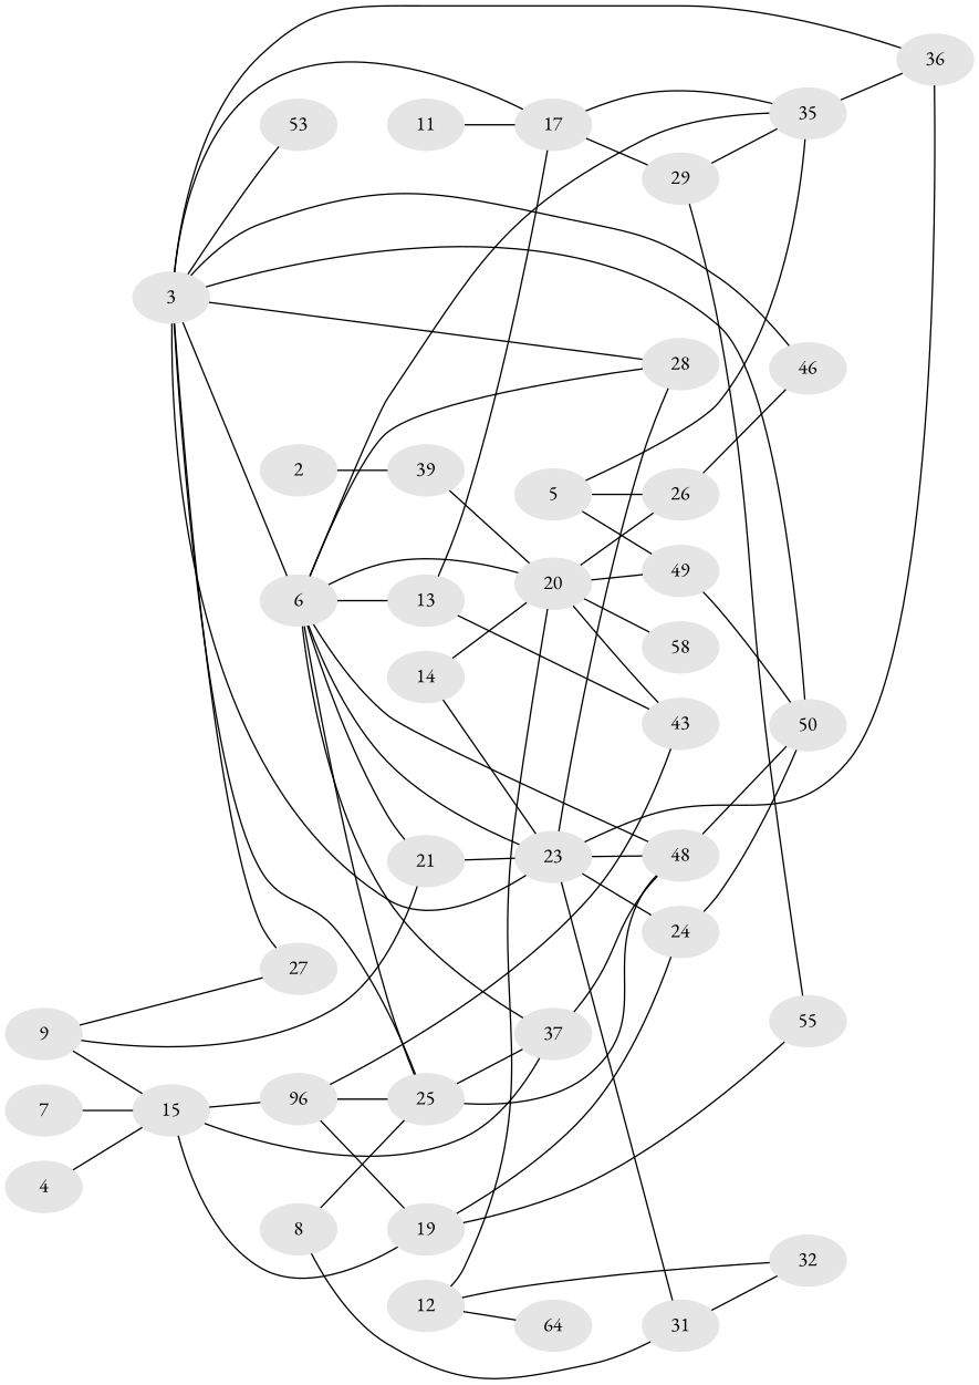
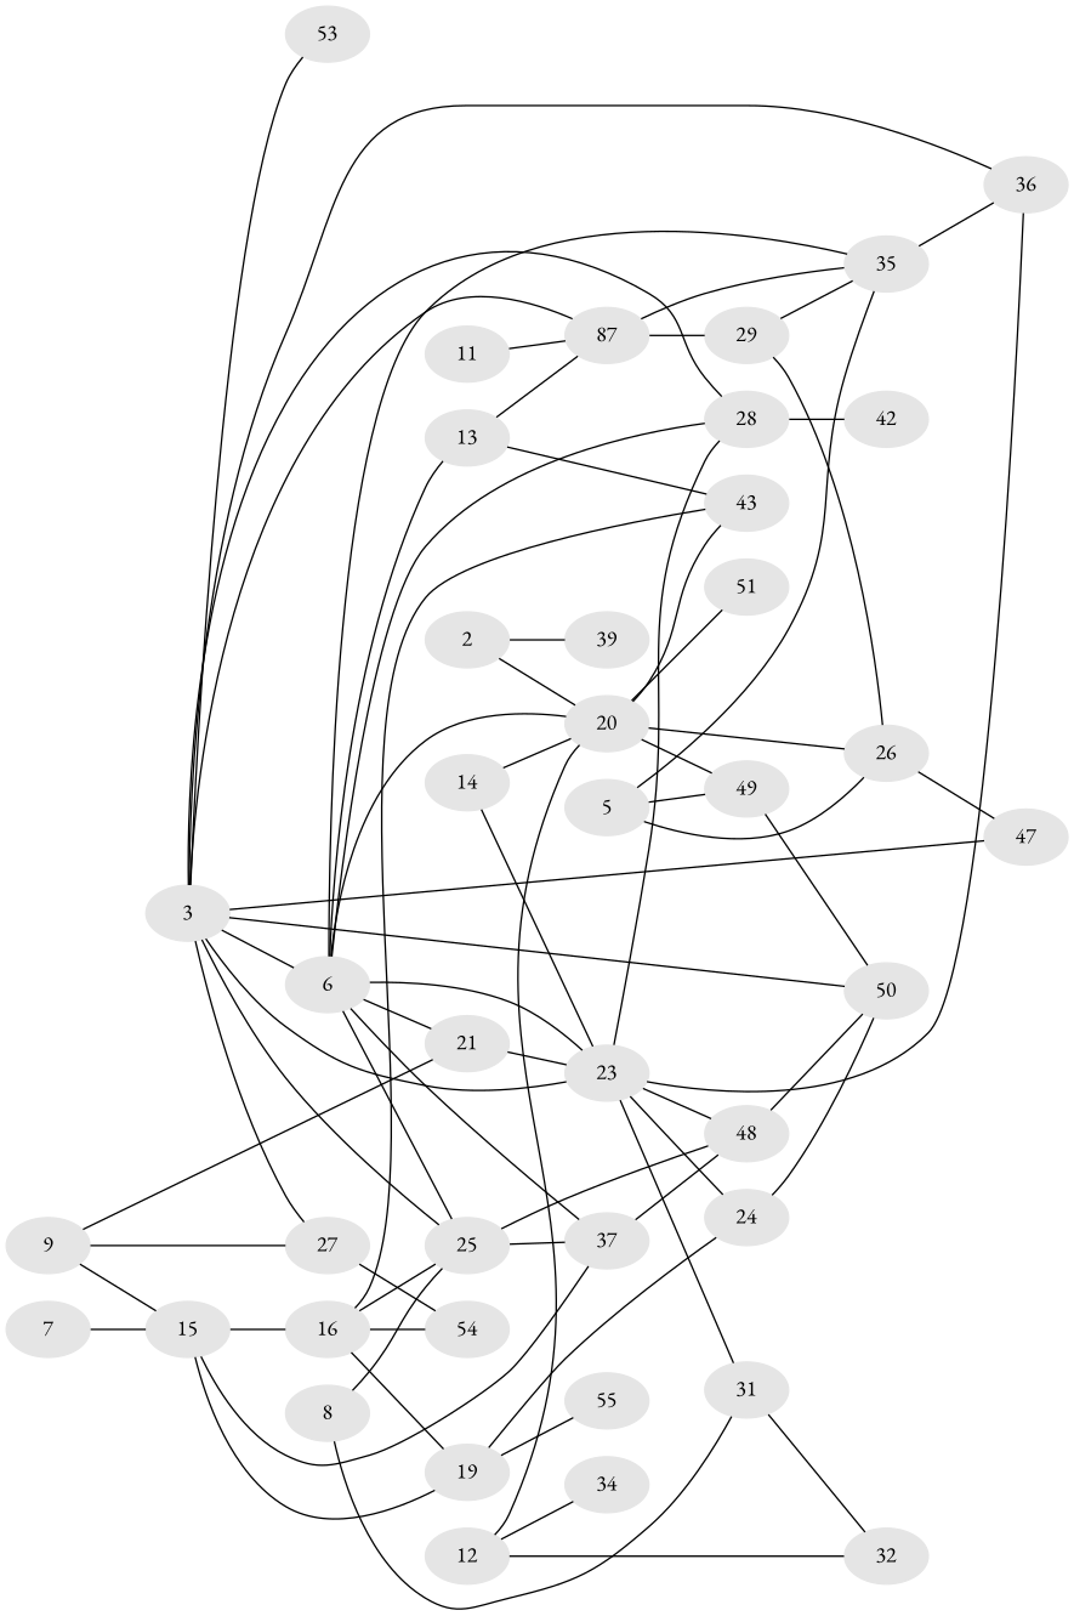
  graph {
    fontname="EB Garamond"
    rankdir=LR
    node [color=gray90 fontname="EB Garamond" style=filled]
    edge [fontname="EB Garamond" weight=1.0]
    2
    20
    39
    26
    49
    43
-   51 [label=58]
+   51
    3
    6
-   17
+   17 [label=87]
    23
    25
    27
    28
    36
-   47 [label=46]
+   47
    50
    53
    35
    13
    21
    37
    48
    29
    31
    24
-   4
+   54
+   42
    15
-   16 [label=96]
+   16
    19
    5
    7
    8
    32
    9
    11
    12
-   34 [label=64]
+   34
    14
    55
-   39 -- 20
+   2 -- 20
    2 -- 39
    20 -- 26
    20 -- 49
    20 -- 43
    20 -- 51
    26 -- 47
    49 -- 50
    3 -- 6 [weight=2.0]
    3 -- 17
    3 -- 23
    3 -- 25 [weight=2.0]
    3 -- 27
    3 -- 28
    3 -- 36 [weight=2.0]
    3 -- 47
    3 -- 50
    3 -- 53
    6 -- 20
    6 -- 23
    6 -- 25
    6 -- 28
    6 -- 35
    6 -- 13
    6 -- 21
    6 -- 37
-   6 -- 48
    17 -- 35
    17 -- 29
    23 -- 28
    23 -- 36
    23 -- 48
    23 -- 31 [weight=2.0]
    23 -- 24
    25 -- 37
    25 -- 48
+   27 -- 54
+   28 -- 42
    35 -- 36
    13 -- 43
    13 -- 17
    21 -- 23
    37 -- 48
    48 -- 50 [weight=2.0]
    29 -- 35
-   29 -- 55
+   29 -- 26
    31 -- 32
    24 -- 50
-   4 -- 15
    15 -- 37
    15 -- 16
    15 -- 19
    16 -- 43
    16 -- 25
+   16 -- 54
    16 -- 19
    19 -- 24
    19 -- 55
    5 -- 26
    5 -- 49
    5 -- 35
    7 -- 15
    8 -- 25
    8 -- 31
    9 -- 27
    9 -- 21
    9 -- 15 [weight=2.0]
    11 -- 17
    12 -- 20
    12 -- 32 [weight=2.0]
    12 -- 34
    14 -- 20
    14 -- 23
  }
